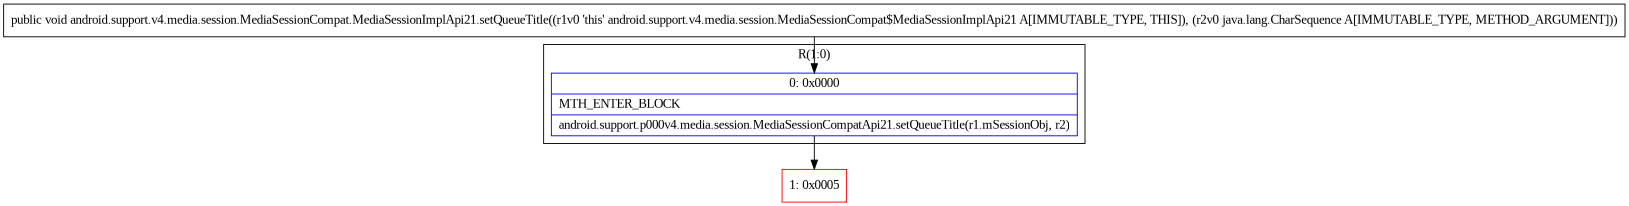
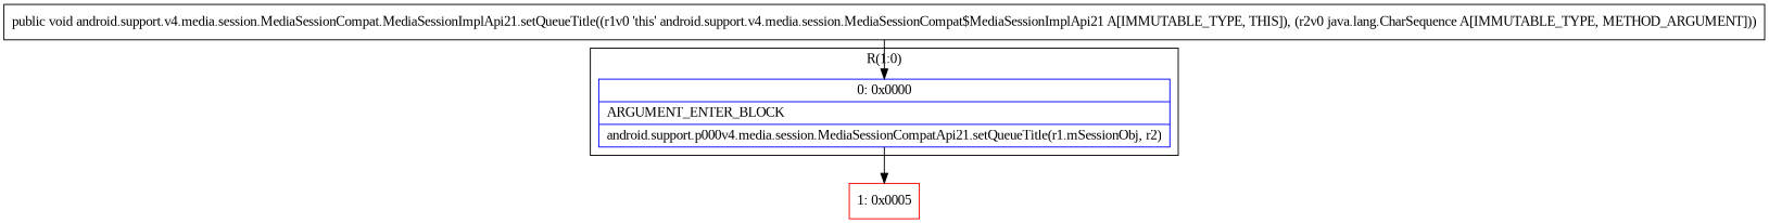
  digraph {
    fontname="Liberation Serif"
    node [shape=record fontname="Liberation Serif"]
    edge [fontname="Liberation Serif"]
-   n1 [color=blue label="{0\:\ 0x0000|MTH_ENTER_BLOCK\l|android.support.p000v4.media.session.MediaSessionCompatApi21.setQueueTitle(r1.mSessionObj, r2)\l}"]
+   n1 [color=blue label="{0\:\ 0x0000|ARGUMENT_ENTER_BLOCK\l|android.support.p000v4.media.session.MediaSessionCompatApi21.setQueueTitle(r1.mSessionObj, r2)\l}"]
    n2 [color=red label="{1\:\ 0x0005}"]
    n3 [label="{public void android.support.v4.media.session.MediaSessionCompat.MediaSessionImplApi21.setQueueTitle((r1v0 'this' android.support.v4.media.session.MediaSessionCompat$MediaSessionImplApi21 A[IMMUTABLE_TYPE, THIS]), (r2v0 java.lang.CharSequence A[IMMUTABLE_TYPE, METHOD_ARGUMENT])) }"]
    subgraph cluster_1 {
      label="R(1:0)"
      n1
    }
    n1 -> n2
    n3 -> n1
  }
